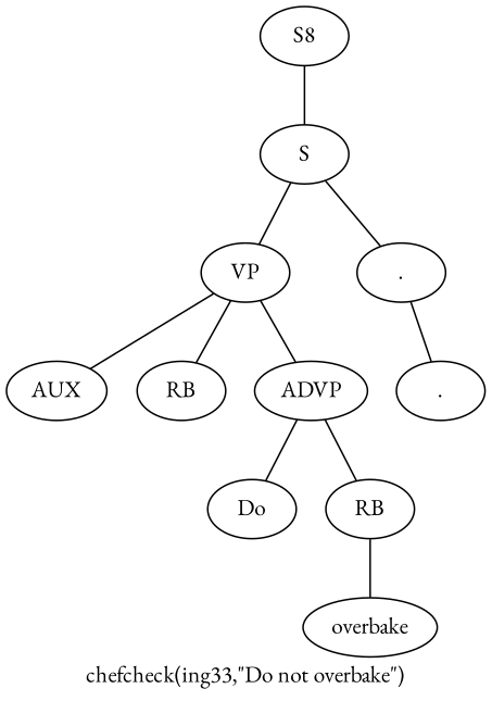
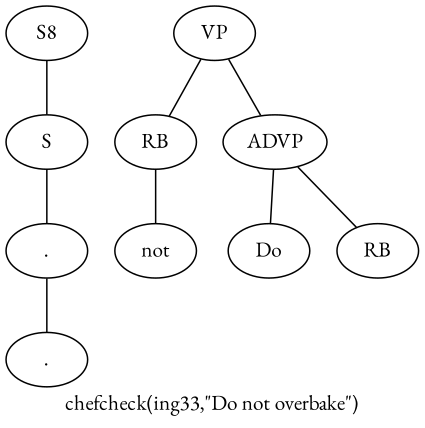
  graph {
    fontname="EB Garamond"
    label="chefcheck(ing33,\"Do not overbake\")"
    node [fontname="EB Garamond"]
    edge [fontname="EB Garamond"]
    n1 [label=S8]
    n2 [label=S]
    n3 [label=VP]
    n4 [label="."]
-   n5 [label=AUX]
    n6 [label=RB]
    n7 [label=ADVP]
    n8 [label="."]
+   n9 [label=not]
    n10 [label=Do]
    n11 [label=RB]
-   n12 [label=overbake]
    n1 -- n2
-   n2 -- n3
    n2 -- n4
-   n3 -- n5
    n3 -- n6
    n3 -- n7
    n4 -- n8
+   n6 -- n9
    n7 -- n10
    n7 -- n11
-   n11 -- n12
  }
